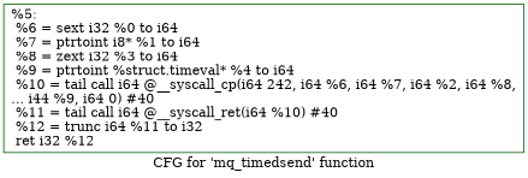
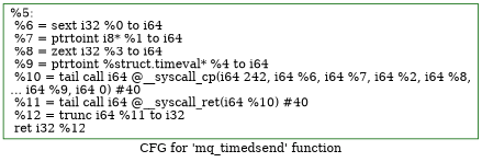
  digraph {
    label="CFG for 'mq_timedsend' function"
-   n1 [label="{%5:\l  %6 = sext i32 %0 to i64\l  %7 = ptrtoint i8* %1 to i64\l  %8 = zext i32 %3 to i64\l  %9 = ptrtoint %struct.timeval* %4 to i64\l  %10 = tail call i64 @__syscall_cp(i64 242, i64 %6, i64 %7, i64 %2, i64 %8,\l... i44 %9, i64 0) #40\l  %11 = tail call i64 @__syscall_ret(i64 %10) #40\l  %12 = trunc i64 %11 to i32\l  ret i32 %12\l}" shape=record color=darkgreen]
+   n1 [label="{%5:\l  %6 = sext i32 %0 to i64\l  %7 = ptrtoint i8* %1 to i64\l  %8 = zext i32 %3 to i64\l  %9 = ptrtoint %struct.timeval* %4 to i64\l  %10 = tail call i64 @__syscall_cp(i64 242, i64 %6, i64 %7, i64 %2, i64 %8,\l... i64 %9, i64 0) #40\l  %11 = tail call i64 @__syscall_ret(i64 %10) #40\l  %12 = trunc i64 %11 to i32\l  ret i32 %12\l}" shape=record color=darkgreen]
  }
